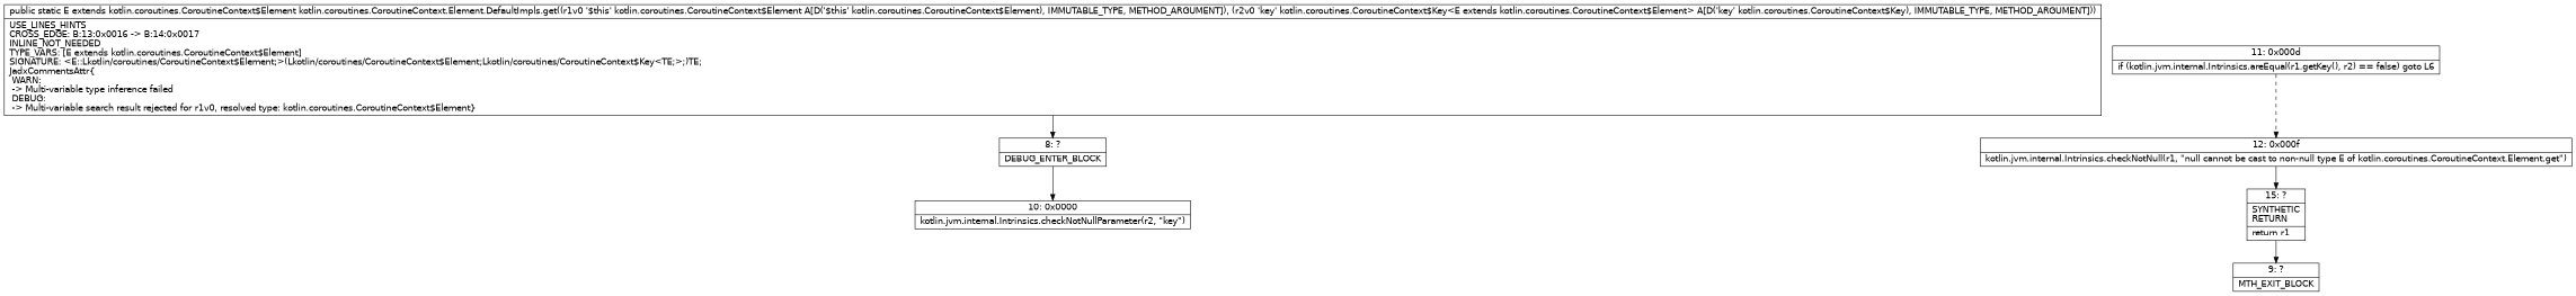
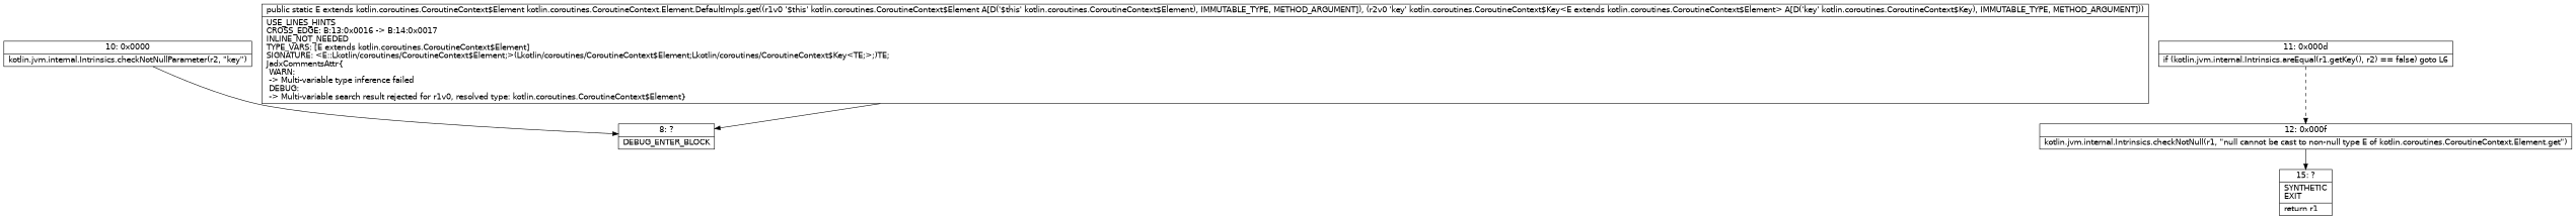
  digraph {
    fontname="DejaVu Sans"
    node [fontname="DejaVu Sans" shape=record]
    edge [fontname="DejaVu Sans"]
    n1 [label="{8\:\ ?|DEBUG_ENTER_BLOCK\l}"]
    n2 [label="{10\:\ 0x0000|kotlin.jvm.internal.Intrinsics.checkNotNullParameter(r2, \"key\")\l}"]
    n3 [label="{11\:\ 0x000d|if (kotlin.jvm.internal.Intrinsics.areEqual(r1.getKey(), r2) == false) goto L6\l}"]
    n4 [label="{12\:\ 0x000f|kotlin.jvm.internal.Intrinsics.checkNotNull(r1, \"null cannot be cast to non\-null type E of kotlin.coroutines.CoroutineContext.Element.get\")\l}"]
-   n5 [label="{15\:\ ?|SYNTHETIC\lRETURN\l|return r1\l}"]
-   n6 [label="{9\:\ ?|MTH_EXIT_BLOCK\l}"]
+   n5 [label="{15\:\ ?|SYNTHETIC\lEXIT\l|return r1\l}"]
    n7 [label="{public static E extends kotlin.coroutines.CoroutineContext$Element kotlin.coroutines.CoroutineContext.Element.DefaultImpls.get((r1v0 '$this' kotlin.coroutines.CoroutineContext$Element A[D('$this' kotlin.coroutines.CoroutineContext$Element), IMMUTABLE_TYPE, METHOD_ARGUMENT]), (r2v0 'key' kotlin.coroutines.CoroutineContext$Key\<E extends kotlin.coroutines.CoroutineContext$Element\> A[D('key' kotlin.coroutines.CoroutineContext$Key), IMMUTABLE_TYPE, METHOD_ARGUMENT]))  | USE_LINES_HINTS\lCROSS_EDGE: B:13:0x0016 \-\> B:14:0x0017\lINLINE_NOT_NEEDED\lTYPE_VARS: [E extends kotlin.coroutines.CoroutineContext$Element]\lSIGNATURE: \<E::Lkotlin\/coroutines\/CoroutineContext$Element;\>(Lkotlin\/coroutines\/CoroutineContext$Element;Lkotlin\/coroutines\/CoroutineContext$Key\<TE;\>;)TE;\lJadxCommentsAttr\{\l WARN: \l \-\> Multi\-variable type inference failed\l DEBUG: \l \-\> Multi\-variable search result rejected for r1v0, resolved type: kotlin.coroutines.CoroutineContext$Element\}\l}"]
-   n1 -> n2
+   n2 -> n1
    n3 -> n4 [style=dashed]
    n4 -> n5
-   n5 -> n6
    n7 -> n1
  }
